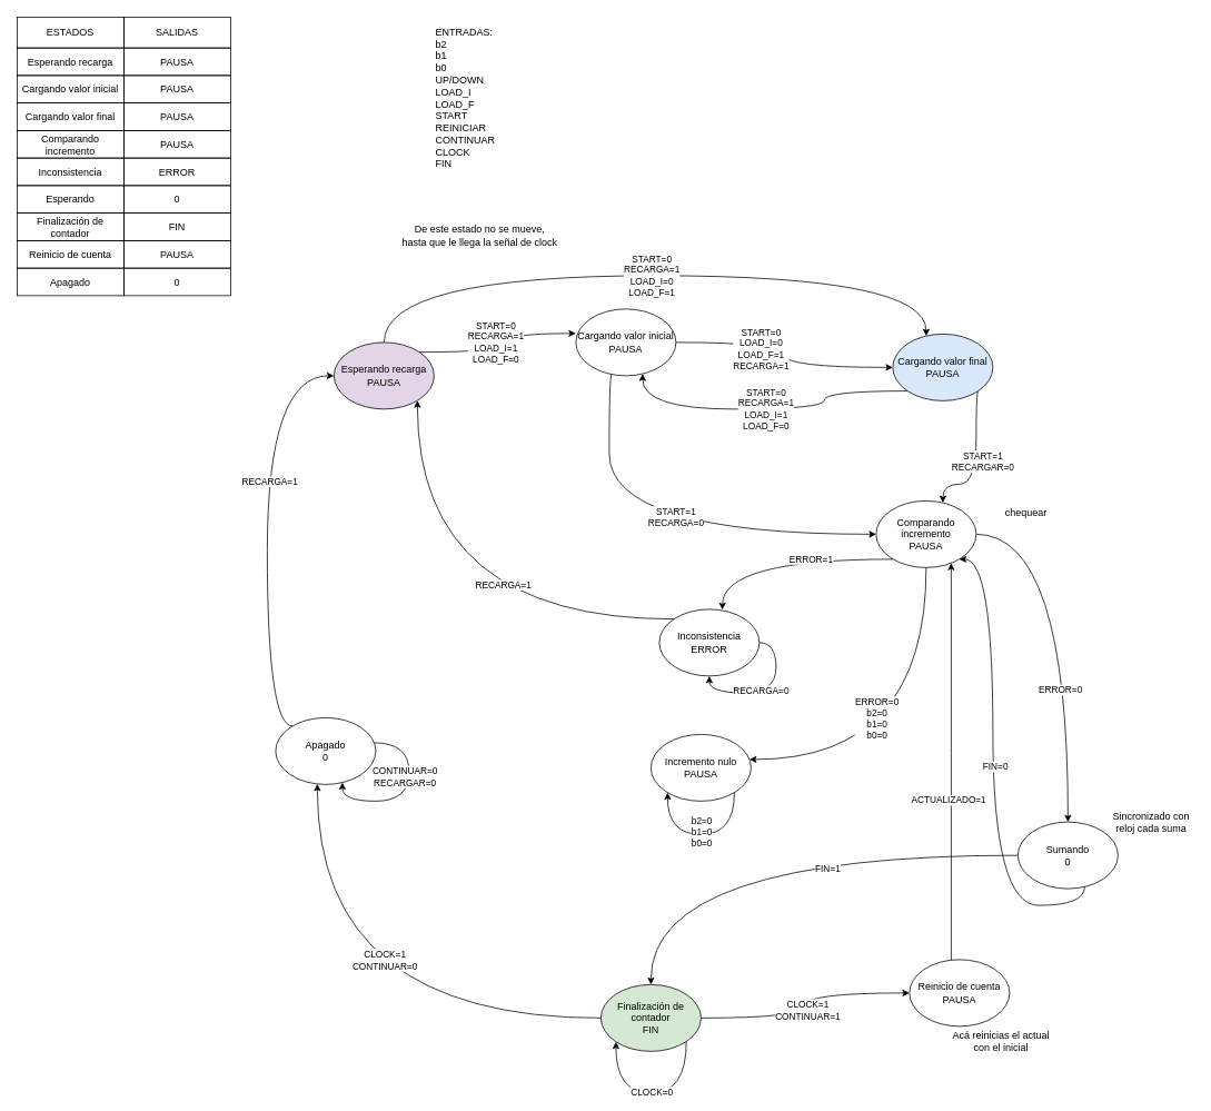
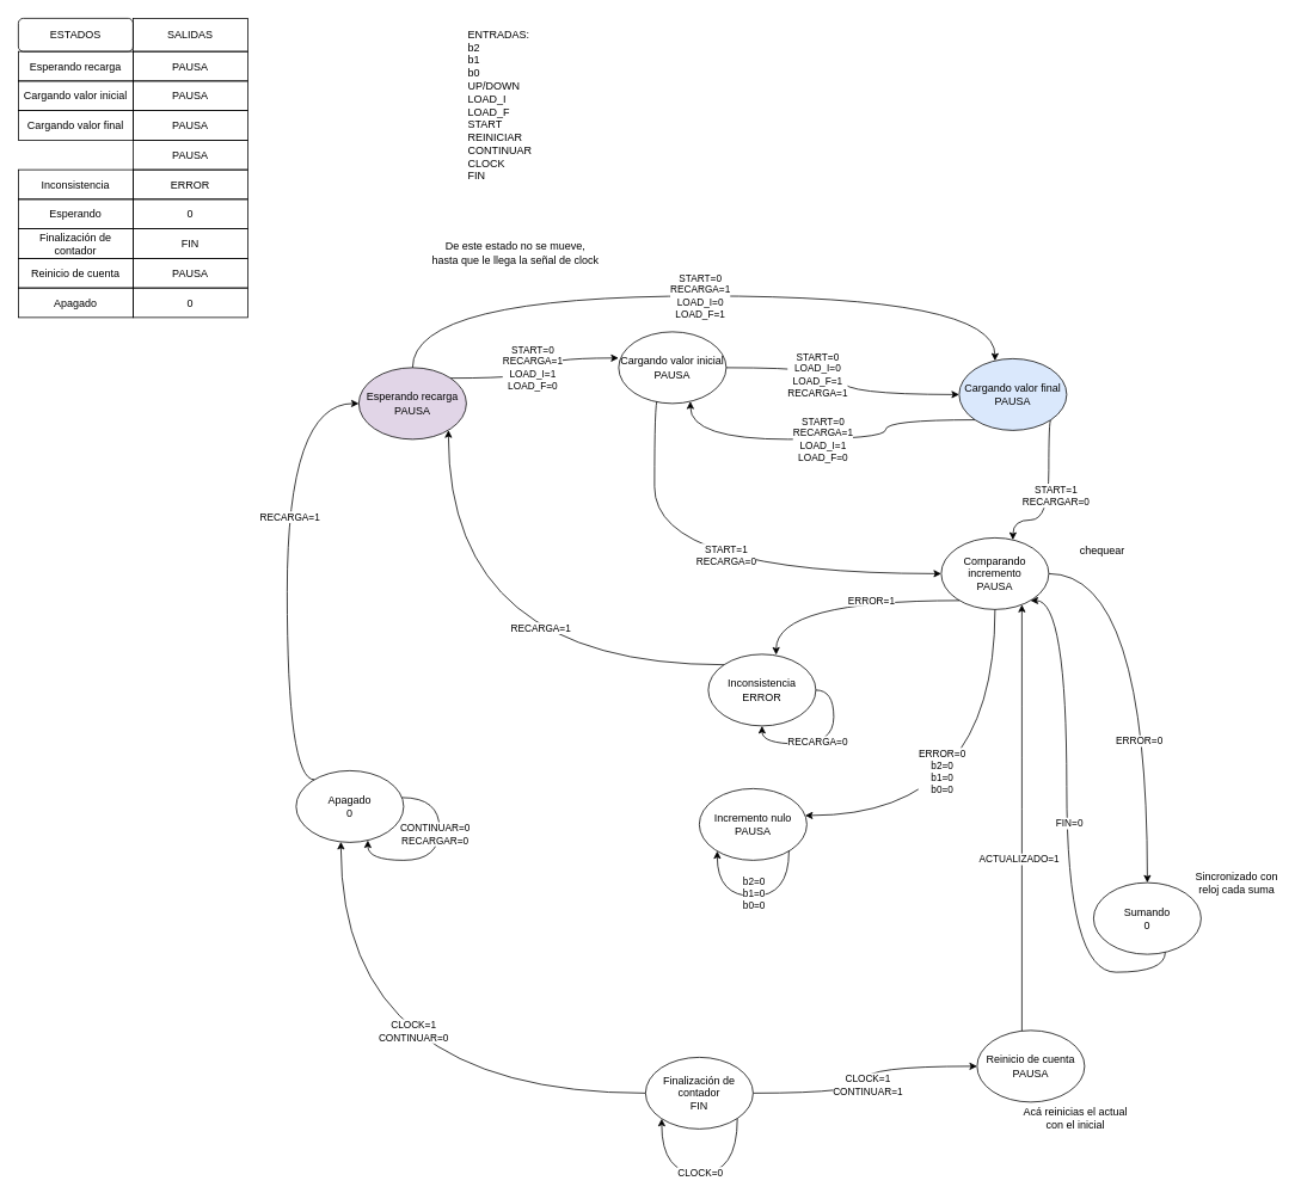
  <mxCell id="0" />
  <mxCell id="1" parent="0" />
- <mxCell id="2" value="ESTADOS" style="connectable=0;recursiveResize=0;strokeColor=inherit;fillColor=none;align=center;whiteSpace=wrap;html=1;" vertex="1" parent="1"><mxGeometry x="20" y="20" width="128" height="37" as="geometry"><mxRectangle width="60" height="47" as="alternateBounds" /></mxGeometry></mxCell>
+ <mxCell id="2" value="ESTADOS" style="connectable=0;recursiveResize=0;strokeColor=inherit;fillColor=none;align=center;whiteSpace=wrap;html=1;rounded=1;" vertex="1" parent="1"><mxGeometry x="20" y="20" width="128" height="37" as="geometry"><mxRectangle width="60" height="47" as="alternateBounds" /></mxGeometry></mxCell>
  <mxCell id="3" value="Esperando recarga" style="connectable=0;recursiveResize=0;strokeColor=inherit;fillColor=none;align=center;whiteSpace=wrap;html=1;" vertex="1" parent="1"><mxGeometry x="20" y="57" width="128" height="33" as="geometry"><mxRectangle width="60" height="47" as="alternateBounds" /></mxGeometry></mxCell>
  <mxCell id="4" value="Cargando valor inicial" style="connectable=0;recursiveResize=0;strokeColor=inherit;fillColor=none;align=center;whiteSpace=wrap;html=1;" vertex="1" parent="1"><mxGeometry x="20" y="90" width="128" height="33" as="geometry"><mxRectangle width="60" height="47" as="alternateBounds" /></mxGeometry></mxCell>
- <mxCell id="5" value="Comparando incremento" style="connectable=0;recursiveResize=0;strokeColor=inherit;fillColor=none;align=center;whiteSpace=wrap;html=1;" vertex="1" parent="1"><mxGeometry x="20" y="156" width="128" height="33" as="geometry"><mxRectangle width="60" height="47" as="alternateBounds" /></mxGeometry></mxCell>
  <mxCell id="6" value="Cargando valor final" style="connectable=0;recursiveResize=0;strokeColor=inherit;fillColor=none;align=center;whiteSpace=wrap;html=1;" vertex="1" parent="1"><mxGeometry x="20" y="123" width="128" height="33" as="geometry"><mxRectangle width="60" height="47" as="alternateBounds" /></mxGeometry></mxCell>
  <mxCell id="7" value="Finalización de contador" style="connectable=0;recursiveResize=0;strokeColor=inherit;fillColor=none;align=center;whiteSpace=wrap;html=1;" vertex="1" parent="1"><mxGeometry x="20" y="255" width="128" height="33" as="geometry"><mxRectangle width="60" height="47" as="alternateBounds" /></mxGeometry></mxCell>
  <mxCell id="8" value="SALIDAS" style="connectable=0;recursiveResize=0;strokeColor=inherit;fillColor=none;align=center;whiteSpace=wrap;html=1;" vertex="1" parent="1"><mxGeometry x="148" y="20" width="128" height="37" as="geometry"><mxRectangle width="60" height="47" as="alternateBounds" /></mxGeometry></mxCell>
  <mxCell id="9" value="FIN" style="connectable=0;recursiveResize=0;strokeColor=inherit;fillColor=none;align=center;whiteSpace=wrap;html=1;" vertex="1" parent="1"><mxGeometry x="148" y="255" width="128" height="33" as="geometry"><mxRectangle width="60" height="47" as="alternateBounds" /></mxGeometry></mxCell>
  <mxCell id="10" value="PAUSA" style="connectable=0;recursiveResize=0;strokeColor=inherit;fillColor=none;align=center;whiteSpace=wrap;html=1;" vertex="1" parent="1"><mxGeometry x="148" y="156" width="128" height="33" as="geometry"><mxRectangle width="60" height="47" as="alternateBounds" /></mxGeometry></mxCell>
  <mxCell id="11" value="PAUSA" style="connectable=0;recursiveResize=0;strokeColor=inherit;fillColor=none;align=center;whiteSpace=wrap;html=1;" vertex="1" parent="1"><mxGeometry x="148" y="123" width="128" height="33" as="geometry"><mxRectangle width="60" height="47" as="alternateBounds" /></mxGeometry></mxCell>
  <mxCell id="12" value="PAUSA" style="connectable=0;recursiveResize=0;strokeColor=inherit;fillColor=none;align=center;whiteSpace=wrap;html=1;" vertex="1" parent="1"><mxGeometry x="148" y="90" width="128" height="33" as="geometry"><mxRectangle width="60" height="47" as="alternateBounds" /></mxGeometry></mxCell>
  <mxCell id="13" value="PAUSA" style="connectable=0;recursiveResize=0;strokeColor=inherit;fillColor=none;align=center;whiteSpace=wrap;html=1;" vertex="1" parent="1"><mxGeometry x="148" y="57" width="128" height="33" as="geometry"><mxRectangle width="60" height="47" as="alternateBounds" /></mxGeometry></mxCell>
  <mxCell id="14" value="Esperando" style="connectable=0;recursiveResize=0;strokeColor=inherit;fillColor=none;align=center;whiteSpace=wrap;html=1;" vertex="1" parent="1"><mxGeometry x="20" y="222" width="128" height="33" as="geometry"><mxRectangle width="60" height="47" as="alternateBounds" /></mxGeometry></mxCell>
  <mxCell id="15" value="Inconsistencia" style="connectable=0;recursiveResize=0;strokeColor=inherit;fillColor=none;align=center;whiteSpace=wrap;html=1;" vertex="1" parent="1"><mxGeometry x="20" y="189" width="128" height="33" as="geometry"><mxRectangle width="60" height="47" as="alternateBounds" /></mxGeometry></mxCell>
  <mxCell id="16" value="ERROR" style="connectable=0;recursiveResize=0;strokeColor=inherit;fillColor=none;align=center;whiteSpace=wrap;html=1;" vertex="1" parent="1"><mxGeometry x="148" y="189" width="128" height="33" as="geometry"><mxRectangle width="60" height="47" as="alternateBounds" /></mxGeometry></mxCell>
  <mxCell id="17" value="0" style="connectable=0;recursiveResize=0;strokeColor=inherit;fillColor=none;align=center;whiteSpace=wrap;html=1;" vertex="1" parent="1"><mxGeometry x="148" y="222" width="128" height="33" as="geometry"><mxRectangle width="60" height="47" as="alternateBounds" /></mxGeometry></mxCell>
  <mxCell id="18" value="De este estado no se mueve, hasta que le llega la señal de clock" style="text;html=1;align=center;verticalAlign=middle;whiteSpace=wrap;rounded=0;" vertex="1" parent="1"><mxGeometry x="480" y="260.5" width="190" height="42" as="geometry" /></mxCell>
  <mxCell id="19" value="PAUSA" style="connectable=0;recursiveResize=0;strokeColor=inherit;fillColor=none;align=center;whiteSpace=wrap;html=1;" vertex="1" parent="1"><mxGeometry x="148" y="288" width="128" height="33" as="geometry"><mxRectangle width="60" height="47" as="alternateBounds" /></mxGeometry></mxCell>
  <mxCell id="20" value="Reinicio de cuenta" style="connectable=0;recursiveResize=0;strokeColor=inherit;fillColor=none;align=center;whiteSpace=wrap;html=1;" vertex="1" parent="1"><mxGeometry x="20" y="288" width="128" height="33" as="geometry"><mxRectangle width="60" height="47" as="alternateBounds" /></mxGeometry></mxCell>
  <mxCell id="21" value="START=0&lt;div&gt;RECARGA=1&lt;/div&gt;&lt;div&gt;LOAD_I=0&lt;/div&gt;&lt;div&gt;LOAD_F=1&lt;/div&gt;" style="edgeStyle=orthogonalEdgeStyle;rounded=0;orthogonalLoop=1;jettySize=auto;html=1;exitX=0.5;exitY=0;exitDx=0;exitDy=0;curved=1;" edge="1" parent="1" source="22" target="26"><mxGeometry relative="1" as="geometry"><Array as="points"><mxPoint x="460" y="330" /><mxPoint x="1110" y="330" /></Array></mxGeometry></mxCell>
  <mxCell id="22" value="Esperando recarga&lt;div&gt;PAUSA&lt;/div&gt;" style="ellipse;whiteSpace=wrap;html=1;fillColor=#e1d5e7;" vertex="1" parent="1"><mxGeometry x="400" y="410" width="120" height="80" as="geometry" /></mxCell>
  <mxCell id="23" style="edgeStyle=orthogonalEdgeStyle;rounded=0;orthogonalLoop=1;jettySize=auto;html=1;exitX=1;exitY=1;exitDx=0;exitDy=0;curved=1;" edge="1" parent="1" source="26" target="40"><mxGeometry relative="1" as="geometry"><Array as="points"><mxPoint x="1170" y="468" /><mxPoint x="1170" y="580" /><mxPoint x="1130" y="580" /></Array></mxGeometry></mxCell>
  <mxCell id="24" value="START=1&lt;div&gt;RECARGAR=0&lt;/div&gt;" style="edgeLabel;html=1;align=center;verticalAlign=middle;resizable=0;points=[];" vertex="1" connectable="0" parent="23"><mxGeometry x="-0.016" y="7" relative="1" as="geometry"><mxPoint as="offset" /></mxGeometry></mxCell>
  <mxCell id="25" value="START=0&lt;div&gt;RECARGA=1&lt;/div&gt;&lt;div&gt;LOAD_I=1&lt;/div&gt;&lt;div&gt;LOAD_F=0&lt;/div&gt;" style="edgeStyle=orthogonalEdgeStyle;rounded=0;orthogonalLoop=1;jettySize=auto;html=1;exitX=0;exitY=1;exitDx=0;exitDy=0;curved=1;" edge="1" parent="1" source="26" target="44"><mxGeometry relative="1" as="geometry"><Array as="points"><mxPoint x="988" y="490" /><mxPoint x="770" y="490" /></Array></mxGeometry></mxCell>
  <mxCell id="26" value="Cargando valor final&lt;div&gt;PAUSA&lt;/div&gt;" style="ellipse;whiteSpace=wrap;html=1;fillColor=#dae8fc;" vertex="1" parent="1"><mxGeometry x="1070" y="400" width="120" height="80" as="geometry" /></mxCell>
- <mxCell id="27" style="edgeStyle=orthogonalEdgeStyle;rounded=0;orthogonalLoop=1;jettySize=auto;html=1;exitX=0;exitY=0.5;exitDx=0;exitDy=0;curved=1;" edge="1" parent="1" source="29" target="34"><mxGeometry relative="1" as="geometry" /></mxCell>
- <mxCell id="28" value="FIN=1" style="edgeLabel;html=1;align=center;verticalAlign=middle;resizable=0;points=[];" vertex="1" connectable="0" parent="27"><mxGeometry x="-0.154" y="1" relative="1" as="geometry"><mxPoint x="23" y="14" as="offset" /></mxGeometry></mxCell>
  <mxCell id="29" value="Sumando&lt;div&gt;0&lt;/div&gt;" style="ellipse;whiteSpace=wrap;html=1;" vertex="1" parent="1"><mxGeometry x="1220" y="985" width="120" height="80" as="geometry" /></mxCell>
  <mxCell id="30" style="edgeStyle=orthogonalEdgeStyle;rounded=0;orthogonalLoop=1;jettySize=auto;html=1;curved=1;" edge="1" parent="1" source="34" target="47"><mxGeometry relative="1" as="geometry" /></mxCell>
  <mxCell id="31" value="CLOCK=1&lt;div&gt;CONTINUAR=1&lt;/div&gt;" style="edgeLabel;html=1;align=center;verticalAlign=middle;resizable=0;points=[];" vertex="1" connectable="0" parent="30"><mxGeometry x="0.126" y="-41" relative="1" as="geometry"><mxPoint x="-1" y="-21" as="offset" /></mxGeometry></mxCell>
  <mxCell id="32" style="edgeStyle=orthogonalEdgeStyle;rounded=0;orthogonalLoop=1;jettySize=auto;html=1;curved=1;" edge="1" parent="1" source="34" target="68"><mxGeometry relative="1" as="geometry"><Array as="points"><mxPoint x="380" y="1220" /></Array></mxGeometry></mxCell>
  <mxCell id="33" value="CLOCK=1&lt;div&gt;CONTINUAR=0&lt;/div&gt;" style="edgeLabel;html=1;align=center;verticalAlign=middle;resizable=0;points=[];" vertex="1" connectable="0" parent="32"><mxGeometry x="-0.079" y="1" relative="1" as="geometry"><mxPoint x="26" y="-71" as="offset" /></mxGeometry></mxCell>
- <mxCell id="34" value="Finalización de contador&lt;div&gt;FIN&lt;/div&gt;" style="ellipse;whiteSpace=wrap;html=1;fillColor=#d5e8d4;" vertex="1" parent="1"><mxGeometry x="720" y="1180" width="120" height="80" as="geometry" /></mxCell>
+ <mxCell id="34" value="Finalización de contador&lt;div&gt;FIN&lt;/div&gt;" style="ellipse;whiteSpace=wrap;html=1;" vertex="1" parent="1"><mxGeometry x="720" y="1180" width="120" height="80" as="geometry" /></mxCell>
  <mxCell id="35" style="edgeStyle=orthogonalEdgeStyle;rounded=0;orthogonalLoop=1;jettySize=auto;html=1;exitX=0;exitY=0;exitDx=0;exitDy=0;curved=1;" edge="1" parent="1" source="37" target="22"><mxGeometry relative="1" as="geometry"><Array as="points"><mxPoint x="500" y="742" /></Array></mxGeometry></mxCell>
  <mxCell id="36" value="RECARGA=1" style="edgeLabel;html=1;align=center;verticalAlign=middle;resizable=0;points=[];" vertex="1" connectable="0" parent="35"><mxGeometry x="-0.082" y="-60" relative="1" as="geometry"><mxPoint x="56" y="19" as="offset" /></mxGeometry></mxCell>
  <mxCell id="37" value="Inconsistencia&lt;div&gt;ERROR&lt;/div&gt;" style="ellipse;whiteSpace=wrap;html=1;" vertex="1" parent="1"><mxGeometry x="790" y="730" width="120" height="80" as="geometry" /></mxCell>
  <mxCell id="38" style="edgeStyle=orthogonalEdgeStyle;rounded=0;orthogonalLoop=1;jettySize=auto;html=1;curved=1;" edge="1" parent="1" source="40" target="29"><mxGeometry relative="1" as="geometry"><Array as="points"><mxPoint x="1280" y="640" /></Array></mxGeometry></mxCell>
  <mxCell id="39" value="ERROR=0" style="edgeLabel;html=1;align=center;verticalAlign=middle;resizable=0;points=[];" vertex="1" connectable="0" parent="38"><mxGeometry x="0.32" y="24" relative="1" as="geometry"><mxPoint x="-34" y="-4" as="offset" /></mxGeometry></mxCell>
  <mxCell id="40" value="Comparando incremento&lt;div&gt;PAUSA&lt;/div&gt;" style="ellipse;whiteSpace=wrap;html=1;" vertex="1" parent="1"><mxGeometry x="1050" y="600" width="120" height="80" as="geometry" /></mxCell>
  <mxCell id="41" style="edgeStyle=orthogonalEdgeStyle;rounded=0;orthogonalLoop=1;jettySize=auto;html=1;exitX=1;exitY=0.5;exitDx=0;exitDy=0;curved=1;" edge="1" parent="1" source="44" target="26"><mxGeometry relative="1" as="geometry" /></mxCell>
  <mxCell id="42" value="&lt;div&gt;START=0&lt;/div&gt;LOAD_I=0&lt;div&gt;LOAD_F=1&lt;/div&gt;&lt;div&gt;RECARGA=1&lt;/div&gt;" style="edgeLabel;html=1;align=center;verticalAlign=middle;resizable=0;points=[];" vertex="1" connectable="0" parent="41"><mxGeometry x="-0.303" y="-7" relative="1" as="geometry"><mxPoint as="offset" /></mxGeometry></mxCell>
  <mxCell id="43" value="START=1&lt;div&gt;RECARGA=0&lt;/div&gt;" style="edgeStyle=orthogonalEdgeStyle;rounded=0;orthogonalLoop=1;jettySize=auto;html=1;exitX=0.361;exitY=0.953;exitDx=0;exitDy=0;curved=1;exitPerimeter=0;" edge="1" parent="1" source="44" target="40"><mxGeometry x="0.073" y="20" relative="1" as="geometry"><Array as="points"><mxPoint x="730" y="446" /><mxPoint x="730" y="640" /></Array><mxPoint as="offset" /></mxGeometry></mxCell>
  <mxCell id="44" value="Cargando valor inicial&lt;div&gt;PAUSA&lt;/div&gt;" style="ellipse;whiteSpace=wrap;html=1;" vertex="1" parent="1"><mxGeometry x="690" y="370" width="120" height="80" as="geometry" /></mxCell>
  <mxCell id="45" style="edgeStyle=orthogonalEdgeStyle;rounded=0;orthogonalLoop=1;jettySize=auto;html=1;curved=1;" edge="1" parent="1" source="47" target="40"><mxGeometry relative="1" as="geometry"><Array as="points"><mxPoint x="1140" y="890" /><mxPoint x="1140" y="890" /></Array></mxGeometry></mxCell>
  <mxCell id="46" value="ACTUALIZADO=1" style="edgeLabel;html=1;align=center;verticalAlign=middle;resizable=0;points=[];" vertex="1" connectable="0" parent="45"><mxGeometry x="-0.193" y="4" relative="1" as="geometry"><mxPoint as="offset" /></mxGeometry></mxCell>
  <mxCell id="47" value="&lt;div&gt;Reinicio de cuenta&lt;/div&gt;&lt;div&gt;PAUSA&lt;/div&gt;" style="ellipse;whiteSpace=wrap;html=1;" vertex="1" parent="1"><mxGeometry x="1090" y="1150" width="120" height="80" as="geometry" /></mxCell>
  <mxCell id="48" style="edgeStyle=orthogonalEdgeStyle;rounded=0;orthogonalLoop=1;jettySize=auto;html=1;exitX=1;exitY=0;exitDx=0;exitDy=0;entryX=-0.001;entryY=0.366;entryDx=0;entryDy=0;entryPerimeter=0;curved=1;" edge="1" parent="1" source="22" target="44"><mxGeometry relative="1" as="geometry" /></mxCell>
  <mxCell id="49" value="&lt;div&gt;START=0&lt;/div&gt;RECARGA=1&lt;div&gt;LOAD_I=1&lt;/div&gt;&lt;div&gt;LOAD_F=0&lt;/div&gt;" style="edgeLabel;html=1;align=center;verticalAlign=middle;resizable=0;points=[];" vertex="1" connectable="0" parent="48"><mxGeometry x="-0.131" y="5" relative="1" as="geometry"><mxPoint y="-7" as="offset" /></mxGeometry></mxCell>
  <mxCell id="50" value="&lt;div&gt;ENTRADAS:&lt;/div&gt;b2&lt;div&gt;b1&lt;/div&gt;&lt;div&gt;b0&lt;/div&gt;&lt;div&gt;UP/DOWN&lt;/div&gt;&lt;div style=&quot;&quot;&gt;LOAD_I&lt;/div&gt;&lt;div style=&quot;&quot;&gt;LOAD_F&lt;/div&gt;&lt;div style=&quot;&quot;&gt;START&lt;/div&gt;&lt;div style=&quot;&quot;&gt;REINICIAR&lt;/div&gt;&lt;div style=&quot;&quot;&gt;CONTINUAR&lt;/div&gt;&lt;div style=&quot;&quot;&gt;CLOCK&lt;/div&gt;&lt;div style=&quot;&quot;&gt;FIN&lt;/div&gt;" style="text;html=1;align=left;verticalAlign=middle;whiteSpace=wrap;rounded=0;" vertex="1" parent="1"><mxGeometry x="520" y="34.5" width="120" height="164.5" as="geometry" /></mxCell>
  <mxCell id="51" style="edgeStyle=orthogonalEdgeStyle;rounded=0;orthogonalLoop=1;jettySize=auto;html=1;entryX=0.631;entryY=0.007;entryDx=0;entryDy=0;entryPerimeter=0;curved=1;" edge="1" parent="1" source="40" target="37"><mxGeometry relative="1" as="geometry"><Array as="points"><mxPoint x="866" y="670" /></Array></mxGeometry></mxCell>
  <mxCell id="52" value="ERROR=1" style="edgeLabel;html=1;align=center;verticalAlign=middle;resizable=0;points=[];" vertex="1" connectable="0" parent="51"><mxGeometry x="-0.25" y="-1" relative="1" as="geometry"><mxPoint as="offset" /></mxGeometry></mxCell>
  <mxCell id="53" style="edgeStyle=orthogonalEdgeStyle;rounded=0;orthogonalLoop=1;jettySize=auto;html=1;exitX=1;exitY=0.5;exitDx=0;exitDy=0;curved=1;" edge="1" parent="1" source="37" target="37"><mxGeometry relative="1" as="geometry" /></mxCell>
  <mxCell id="54" value="RECARGA=0" style="edgeLabel;html=1;align=center;verticalAlign=middle;resizable=0;points=[];" vertex="1" connectable="0" parent="53"><mxGeometry x="0.096" y="-3" relative="1" as="geometry"><mxPoint as="offset" /></mxGeometry></mxCell>
  <mxCell id="55" style="edgeStyle=orthogonalEdgeStyle;rounded=0;orthogonalLoop=1;jettySize=auto;html=1;curved=1;" edge="1" parent="1" source="40" target="63"><mxGeometry relative="1" as="geometry"><mxPoint x="920" y="940" as="targetPoint" /><Array as="points"><mxPoint x="1110" y="910" /></Array></mxGeometry></mxCell>
  <mxCell id="56" value="ERROR=0&lt;div&gt;b2=0&lt;/div&gt;&lt;div&gt;b1=0&lt;/div&gt;&lt;div&gt;b0=0&lt;/div&gt;" style="edgeLabel;html=1;align=center;verticalAlign=middle;resizable=0;points=[];" vertex="1" connectable="0" parent="55"><mxGeometry x="0.131" y="27" relative="1" as="geometry"><mxPoint x="-40" y="-77" as="offset" /></mxGeometry></mxCell>
  <mxCell id="57" style="edgeStyle=orthogonalEdgeStyle;rounded=0;orthogonalLoop=1;jettySize=auto;html=1;curved=1;" edge="1" parent="1" source="29" target="40"><mxGeometry relative="1" as="geometry"><Array as="points"><mxPoint x="1300" y="1085" /><mxPoint x="1190" y="1085" /><mxPoint x="1190" y="670" /></Array></mxGeometry></mxCell>
  <mxCell id="58" value="FIN=0" style="edgeLabel;html=1;align=center;verticalAlign=middle;resizable=0;points=[];" vertex="1" connectable="0" parent="57"><mxGeometry x="0.017" y="-2" relative="1" as="geometry"><mxPoint as="offset" /></mxGeometry></mxCell>
  <mxCell id="59" style="edgeStyle=orthogonalEdgeStyle;rounded=0;orthogonalLoop=1;jettySize=auto;html=1;exitX=1;exitY=1;exitDx=0;exitDy=0;curved=1;" edge="1" parent="1" source="34" target="34"><mxGeometry relative="1" as="geometry"><Array as="points"><mxPoint x="822" y="1310" /><mxPoint x="738" y="1310" /></Array></mxGeometry></mxCell>
  <mxCell id="60" value="CLOCK=0" style="edgeLabel;html=1;align=center;verticalAlign=middle;resizable=0;points=[];" vertex="1" connectable="0" parent="59"><mxGeometry x="0.206" y="-2" relative="1" as="geometry"><mxPoint x="21" as="offset" /></mxGeometry></mxCell>
  <mxCell id="61" value="Acá reinicias el actual con el inicial" style="text;html=1;align=center;verticalAlign=middle;whiteSpace=wrap;rounded=0;" vertex="1" parent="1"><mxGeometry x="1130" y="1230" width="140" height="35" as="geometry" /></mxCell>
  <mxCell id="62" value="Sincronizado con reloj cada suma" style="text;html=1;align=center;verticalAlign=middle;whiteSpace=wrap;rounded=0;" vertex="1" parent="1"><mxGeometry x="1330" y="970" width="100" height="30" as="geometry" /></mxCell>
  <mxCell id="63" value="Incremento nulo&lt;div&gt;PAUSA&lt;/div&gt;" style="ellipse;whiteSpace=wrap;html=1;" vertex="1" parent="1"><mxGeometry x="780" y="880" width="120" height="80" as="geometry" /></mxCell>
  <mxCell id="64" style="edgeStyle=orthogonalEdgeStyle;rounded=0;orthogonalLoop=1;jettySize=auto;html=1;curved=1;" edge="1" parent="1" source="63" target="63"><mxGeometry relative="1" as="geometry"><Array as="points"><mxPoint x="880" y="1000" /><mxPoint x="800" y="1000" /></Array></mxGeometry></mxCell>
  <mxCell id="65" value="b2=0&lt;div&gt;b1=0&lt;/div&gt;&lt;div&gt;b0=0&lt;/div&gt;" style="edgeLabel;html=1;align=center;verticalAlign=middle;resizable=0;points=[];" vertex="1" connectable="0" parent="64"><mxGeometry x="-0.007" y="-4" relative="1" as="geometry"><mxPoint as="offset" /></mxGeometry></mxCell>
  <mxCell id="66" style="edgeStyle=orthogonalEdgeStyle;rounded=0;orthogonalLoop=1;jettySize=auto;html=1;entryX=0;entryY=0.5;entryDx=0;entryDy=0;curved=1;" edge="1" parent="1" source="68" target="22"><mxGeometry relative="1" as="geometry"><Array as="points"><mxPoint x="320" y="870" /><mxPoint x="320" y="450" /></Array></mxGeometry></mxCell>
  <mxCell id="67" value="RECARGA=1" style="edgeLabel;html=1;align=center;verticalAlign=middle;resizable=0;points=[];" vertex="1" connectable="0" parent="66"><mxGeometry x="0.222" y="-2" relative="1" as="geometry"><mxPoint as="offset" /></mxGeometry></mxCell>
  <mxCell id="68" value="Apagado&lt;div&gt;0&lt;/div&gt;" style="ellipse;whiteSpace=wrap;html=1;" vertex="1" parent="1"><mxGeometry x="330" y="860" width="120" height="80" as="geometry" /></mxCell>
  <mxCell id="69" style="edgeStyle=orthogonalEdgeStyle;rounded=0;orthogonalLoop=1;jettySize=auto;html=1;curved=1;" edge="1" parent="1" source="68" target="68"><mxGeometry relative="1" as="geometry"><Array as="points"><mxPoint x="490" y="890" /><mxPoint x="490" y="960" /><mxPoint x="410" y="960" /></Array></mxGeometry></mxCell>
  <mxCell id="70" value="CONTINUAR=0&lt;div&gt;RECARGAR=0&lt;/div&gt;" style="edgeLabel;html=1;align=center;verticalAlign=middle;resizable=0;points=[];" vertex="1" connectable="0" parent="69"><mxGeometry x="-0.234" y="-6" relative="1" as="geometry"><mxPoint as="offset" /></mxGeometry></mxCell>
  <mxCell id="71" value="0" style="connectable=0;recursiveResize=0;strokeColor=inherit;fillColor=none;align=center;whiteSpace=wrap;html=1;" vertex="1" parent="1"><mxGeometry x="148" y="321" width="128" height="33" as="geometry"><mxRectangle width="60" height="47" as="alternateBounds" /></mxGeometry></mxCell>
  <mxCell id="72" value="Apagado" style="connectable=0;recursiveResize=0;strokeColor=inherit;fillColor=none;align=center;whiteSpace=wrap;html=1;" vertex="1" parent="1"><mxGeometry x="20" y="321" width="128" height="33" as="geometry"><mxRectangle width="60" height="47" as="alternateBounds" /></mxGeometry></mxCell>
  <mxCell id="73" value="chequear" style="text;html=1;align=center;verticalAlign=middle;whiteSpace=wrap;rounded=0;" vertex="1" parent="1"><mxGeometry x="1200" y="600" width="60" height="30" as="geometry" /></mxCell>
